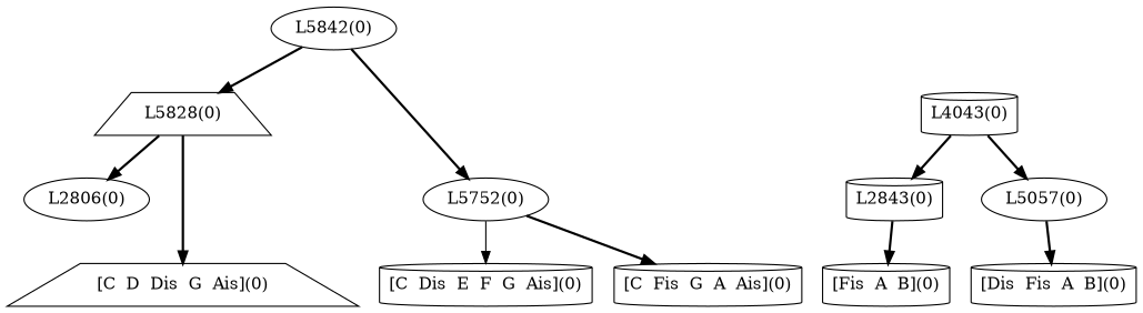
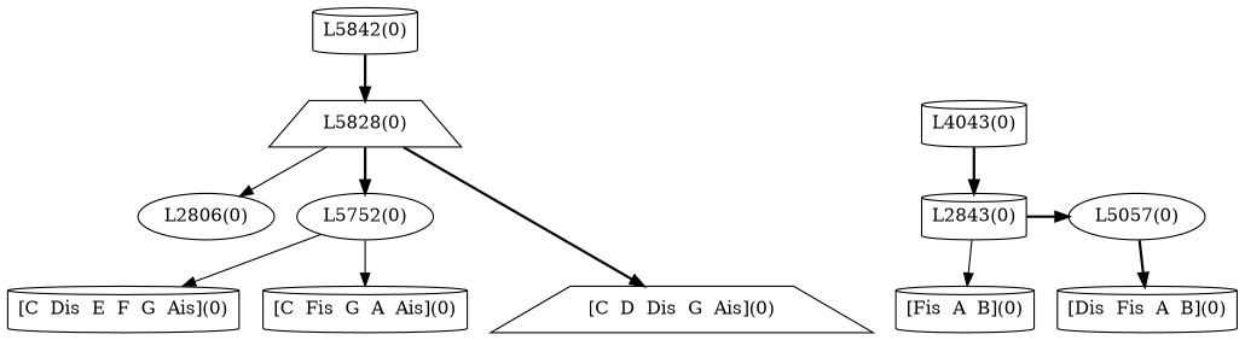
  digraph {
    node [shape=cylinder]
    edge [style=bold]
-   "L5842(0)" [shape=ellipse]
+   "L5842(0)"
    "L5828(0)" [shape=trapezium]
    "L4043(0)"
    "L2806(0)" [shape=ellipse]
    "L5752(0)" [shape=ellipse]
    "L2843(0)"
    n7 [label="L5057(0)" shape=ellipse]
    "[C  D  Dis  G  Ais](0)" [shape=trapezium]
    "[C  Dis  E  F  G  Ais](0)"
    "[C  Fis  G  A  Ais](0)"
    "[Fis  A  B](0)"
    "[Dis  Fis  A  B](0)"
    subgraph sub_1 {
      rank=min
      "L5842(0)"
    }
    subgraph sub_2 {
      rank=same
      "L5828(0)"
      "L4043(0)"
    }
    subgraph sub_3 {
      rank=same
      "L2806(0)"
      "L5752(0)"
      "L2843(0)"
      n7
    }
    subgraph sub_4 {
      rank=max
      "[C  D  Dis  G  Ais](0)"
      "[C  Dis  E  F  G  Ais](0)"
      "[C  Fis  G  A  Ais](0)"
      "[Fis  A  B](0)"
      "[Dis  Fis  A  B](0)"
    }
    "L5842(0)" -> "L5828(0)"
-   "L5828(0)" -> "L2806(0)"
-   "L5842(0)" -> "L5752(0)"
+   "L5828(0)" -> "L2806(0)" [style=solid]
+   "L5828(0)" -> "L5752(0)"
    "L5828(0)" -> "[C  D  Dis  G  Ais](0)"
    "L4043(0)" -> "L2843(0)"
-   "L4043(0)" -> n7
+   "L2843(0)" -> n7
    "L5752(0)" -> "[C  Dis  E  F  G  Ais](0)" [style=solid]
-   "L5752(0)" -> "[C  Fis  G  A  Ais](0)"
-   "L2843(0)" -> "[Fis  A  B](0)"
+   "L5752(0)" -> "[C  Fis  G  A  Ais](0)" [style=solid]
+   "L2843(0)" -> "[Fis  A  B](0)" [style=solid]
    n7 -> "[Dis  Fis  A  B](0)"
  }
